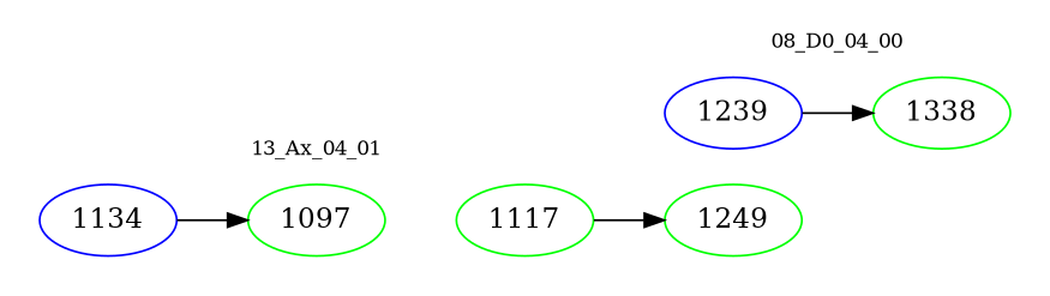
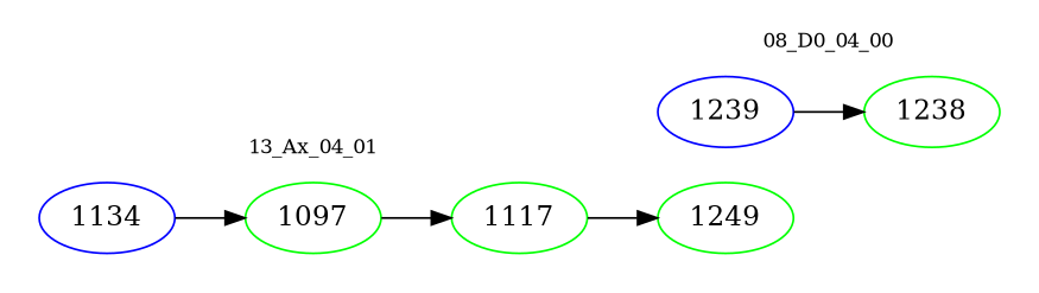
  digraph {
    rankdir=LR
    node [color=green]
    edge [color=black]
    n1 [color=blue label=1134]
    n2 [label=1097]
    n3 [label=1117]
    n4 [color=blue label=1239]
-   n5 [label=1338]
+   n5 [label=1238]
    n6 [label=1249]
    subgraph cluster_1 {
      color=white
      fontsize=10
      label="13_Ax_04_01"
      n1
      n2
      n3
    }
    subgraph cluster_2 {
      color=white
      fontsize=10
      label="08_D0_04_00"
      n4
      n5
      n6
    }
    n1 -> n2
+   n2 -> n3
    n3 -> n6
    n4 -> n5
  }
